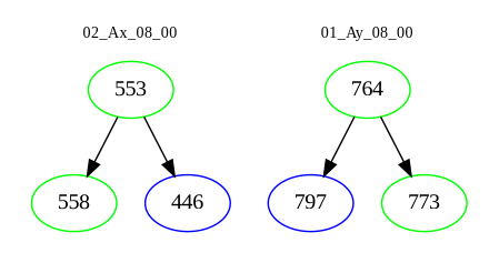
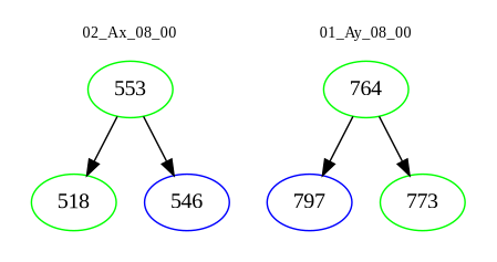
  digraph {
    fontname="Liberation Serif"
    node [color=green fontname="Liberation Serif"]
    edge [color=black fontname="Liberation Serif"]
    n1 [label=553]
-   n2 [label=558]
-   n3 [color=blue label=446]
+   n2 [label=518]
+   n3 [color=blue label=546]
    n4 [label=764]
    n5 [color=blue label=797]
    n6 [label=773]
    subgraph cluster_1 {
      color=white
      fontsize=10
      label="02_Ax_08_00"
      n1
      n2
      n3
    }
    subgraph cluster_2 {
      color=white
      fontsize=10
      label="01_Ay_08_00"
      n4
      n5
      n6
    }
    n1 -> n2
    n1 -> n3
    n4 -> n5
    n4 -> n6
  }
